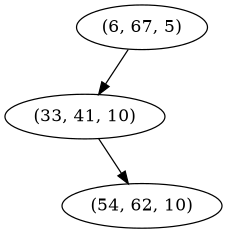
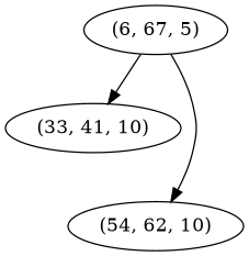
  digraph {
    "(6, 67, 5)"
    "(33, 41, 10)"
    "(54, 62, 10)"
    "(6, 67, 5)" -> "(33, 41, 10)"
-   "(33, 41, 10)" -> "(54, 62, 10)"
+   "(6, 67, 5)" -> "(54, 62, 10)"
  }
